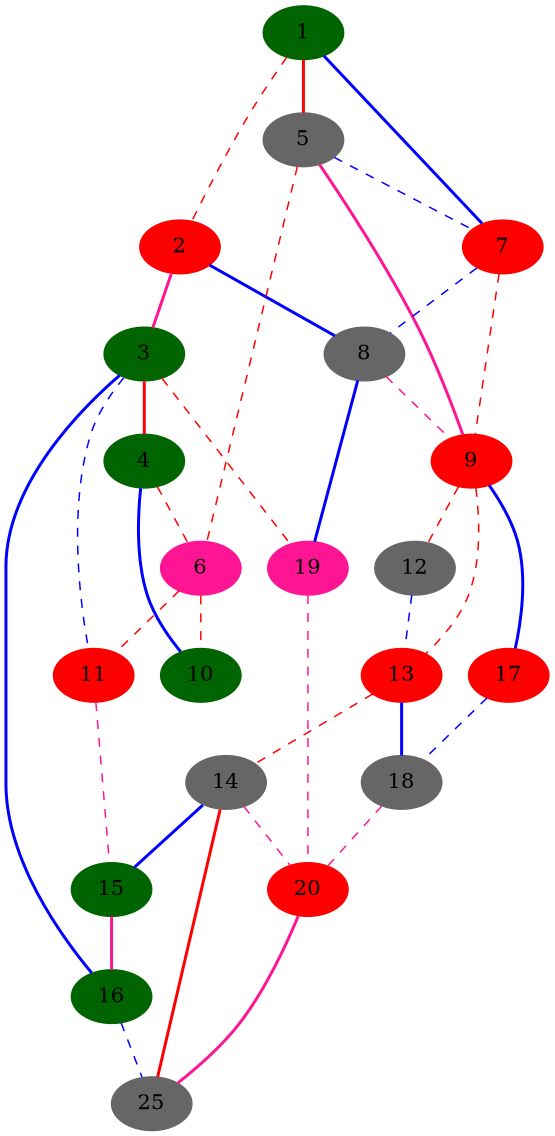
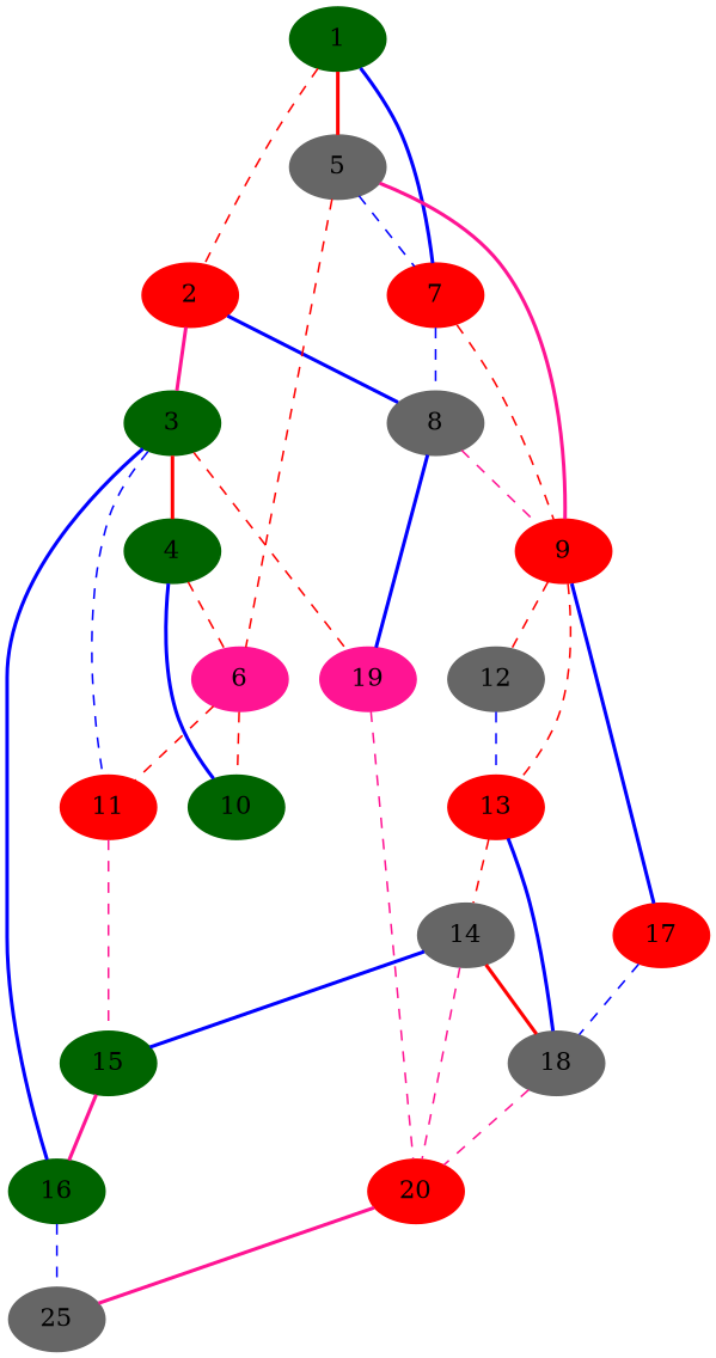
  graph {
    node [color=red style=filled]
    edge [color=blue style=dashed weight=1.0]
    1 [color=darkgreen]
    2
    5 [color=gray40]
    7
    3 [color=darkgreen]
    8 [color=gray40]
    6 [color=deeppink]
    9
    4 [color=darkgreen]
    11
    16 [color=darkgreen]
    19 [color=deeppink]
    10 [color=darkgreen]
    15 [color=darkgreen]
    n15 [color=gray40 label=25]
    20
    12 [color=gray40]
    13
    17
    14 [color=gray40]
    18 [color=gray40]
    1 -- 2 [color=red]
    1 -- 5 [color=red style=bold]
    1 -- 7 [style=bold]
    2 -- 3 [color=deeppink style=bold weight=2.0]
    2 -- 8 [style=bold]
    5 -- 7
    5 -- 6 [color=red weight=2.0]
    5 -- 9 [color=deeppink style=bold]
    7 -- 8
    7 -- 9 [color=red]
    3 -- 4 [color=red style=bold]
    3 -- 11
    3 -- 16 [style=bold weight=2.0]
    3 -- 19 [color=red]
    8 -- 9 [color=deeppink]
    8 -- 19 [style=bold]
    6 -- 11 [color=red weight=2.0]
    6 -- 10 [color=red]
    9 -- 12 [color=red]
    9 -- 13 [color=red]
    9 -- 17 [style=bold]
    4 -- 6 [color=red]
    4 -- 10 [style=bold weight=2.0]
    11 -- 15 [color=deeppink]
    16 -- n15 [weight=2.0]
    19 -- 20 [color=deeppink weight=2.0]
    15 -- 16 [color=deeppink style=bold]
    20 -- n15 [color=deeppink style=bold]
    12 -- 13 [weight=2.0]
    13 -- 14 [color=red weight=2.0]
    13 -- 18 [style=bold]
    17 -- 18 [weight=2.0]
    14 -- 15 [style=bold]
-   14 -- n15 [color=red style=bold]
+   14 -- 18 [color=red style=bold]
    14 -- 20 [color=deeppink]
    18 -- 20 [color=deeppink weight=2.0]
  }
